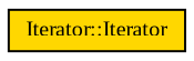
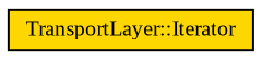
  digraph {
    rankdir=TB
    fontname="Liberation Serif"
-   n1 [color=black fillcolor=gold fontname="Liberation Serif" fontsize=10 height=0.2 label="Iterator::Iterator" shape=record style=filled width=0.4]
+   n1 [color=black fillcolor=gold fontname="Liberation Serif" fontsize=10 height=0.2 label="TransportLayer::Iterator" shape=record style=filled width=0.4]
  }
